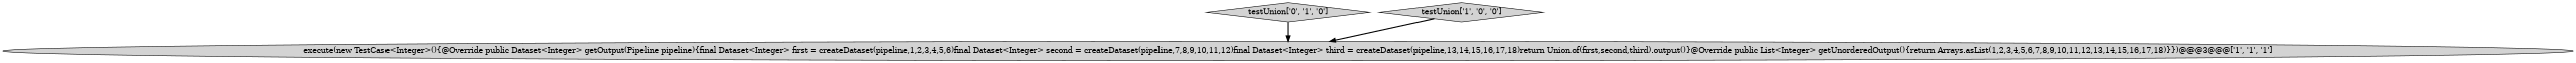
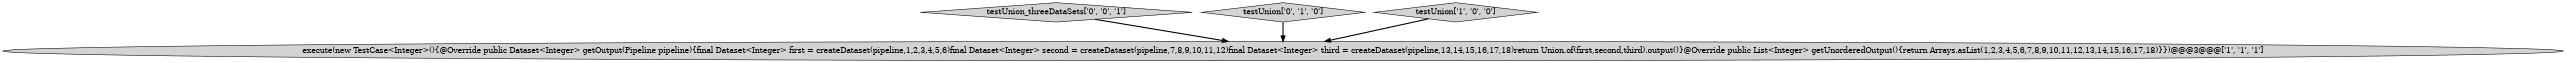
  digraph {
    node [fillcolor=lightgray shape=diamond style=filled]
    edge [style=bold]
+   n1 [label="testUnion_threeDataSets['0', '0', '1']"]
    n2 [label="execute(new TestCase<Integer>(){@Override public Dataset<Integer> getOutput(Pipeline pipeline){final Dataset<Integer> first = createDataset(pipeline,1,2,3,4,5,6)final Dataset<Integer> second = createDataset(pipeline,7,8,9,10,11,12)final Dataset<Integer> third = createDataset(pipeline,13,14,15,16,17,18)return Union.of(first,second,third).output()}@Override public List<Integer> getUnorderedOutput(){return Arrays.asList(1,2,3,4,5,6,7,8,9,10,11,12,13,14,15,16,17,18)}})@@@3@@@['1', '1', '1']" shape=ellipse]
    n3 [label="testUnion['0', '1', '0']"]
    n4 [label="testUnion['1', '0', '0']"]
+   n1 -> n2
    n3 -> n2
    n4 -> n2
  }
